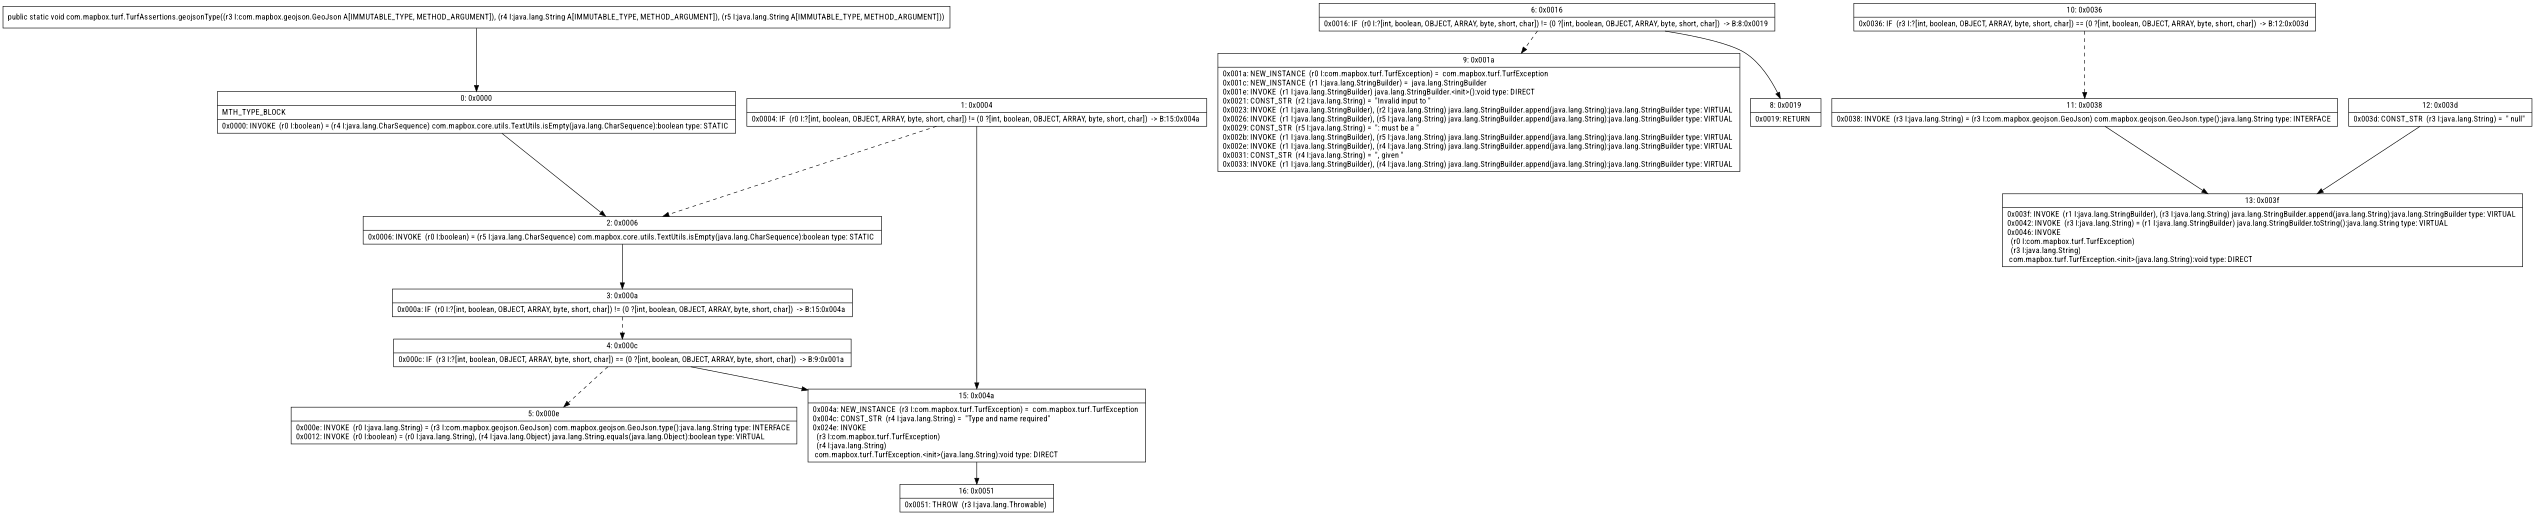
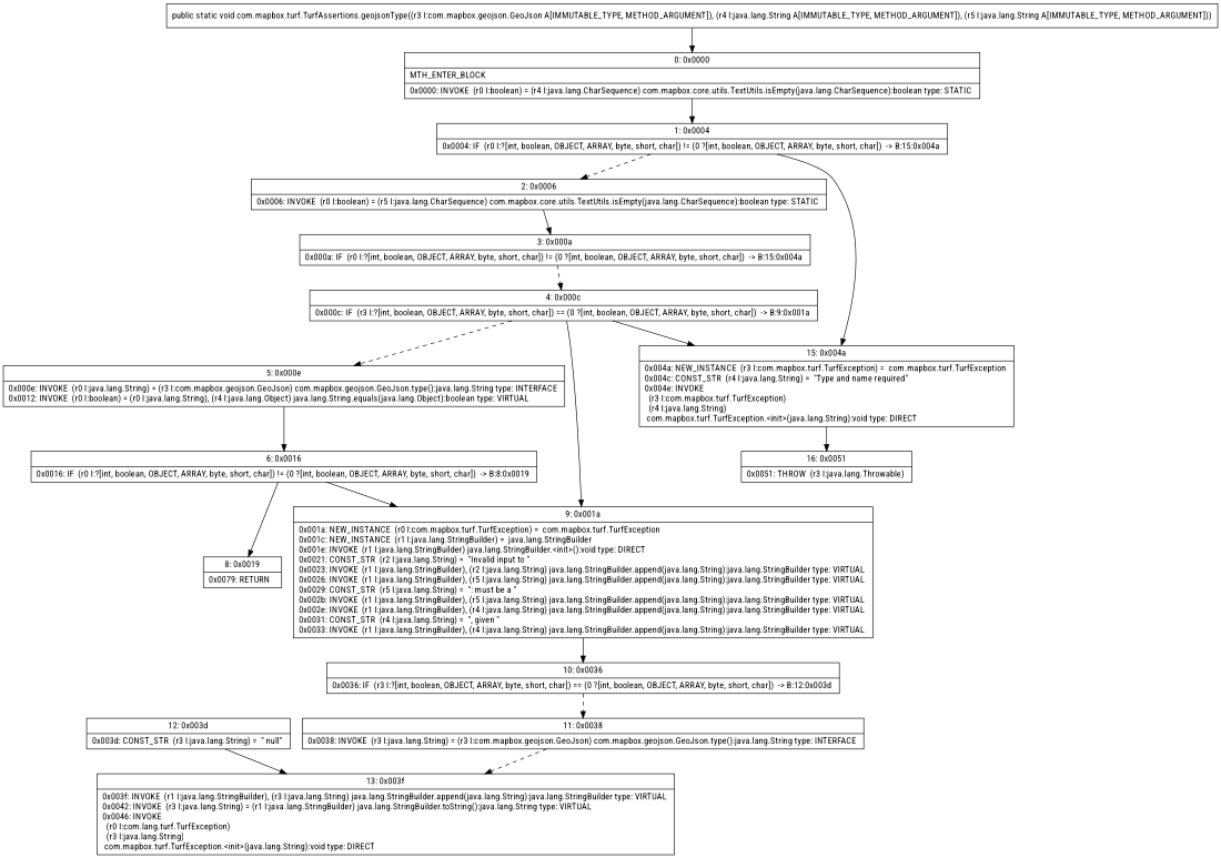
  digraph {
    fontname="Roboto Condensed"
    node [fontname="Roboto Condensed" shape=record]
    edge [fontname="Roboto Condensed"]
-   n1 [label="{0\:\ 0x0000|MTH_TYPE_BLOCK\l|0x0000: INVOKE  (r0 I:boolean) = (r4 I:java.lang.CharSequence) com.mapbox.core.utils.TextUtils.isEmpty(java.lang.CharSequence):boolean type: STATIC \l}"]
+   n1 [label="{0\:\ 0x0000|MTH_ENTER_BLOCK\l|0x0000: INVOKE  (r0 I:boolean) = (r4 I:java.lang.CharSequence) com.mapbox.core.utils.TextUtils.isEmpty(java.lang.CharSequence):boolean type: STATIC \l}"]
    n2 [label="{1\:\ 0x0004|0x0004: IF  (r0 I:?[int, boolean, OBJECT, ARRAY, byte, short, char]) != (0 ?[int, boolean, OBJECT, ARRAY, byte, short, char])  \-\> B:15:0x004a \l}"]
    n3 [label="{2\:\ 0x0006|0x0006: INVOKE  (r0 I:boolean) = (r5 I:java.lang.CharSequence) com.mapbox.core.utils.TextUtils.isEmpty(java.lang.CharSequence):boolean type: STATIC \l}"]
-   n4 [label="{15\:\ 0x004a|0x004a: NEW_INSTANCE  (r3 I:com.mapbox.turf.TurfException) =  com.mapbox.turf.TurfException \l0x004c: CONST_STR  (r4 I:java.lang.String) =  \"Type and name required\" \l0x024e: INVOKE  \l  (r3 I:com.mapbox.turf.TurfException)\l  (r4 I:java.lang.String)\l com.mapbox.turf.TurfException.\<init\>(java.lang.String):void type: DIRECT \l}"]
+   n4 [label="{15\:\ 0x004a|0x004a: NEW_INSTANCE  (r3 I:com.mapbox.turf.TurfException) =  com.mapbox.turf.TurfException \l0x004c: CONST_STR  (r4 I:java.lang.String) =  \"Type and name required\" \l0x004e: INVOKE  \l  (r3 I:com.mapbox.turf.TurfException)\l  (r4 I:java.lang.String)\l com.mapbox.turf.TurfException.\<init\>(java.lang.String):void type: DIRECT \l}"]
    n5 [label="{3\:\ 0x000a|0x000a: IF  (r0 I:?[int, boolean, OBJECT, ARRAY, byte, short, char]) != (0 ?[int, boolean, OBJECT, ARRAY, byte, short, char])  \-\> B:15:0x004a \l}"]
    n6 [label="{16\:\ 0x0051|0x0051: THROW  (r3 I:java.lang.Throwable) \l}"]
    n7 [label="{4\:\ 0x000c|0x000c: IF  (r3 I:?[int, boolean, OBJECT, ARRAY, byte, short, char]) == (0 ?[int, boolean, OBJECT, ARRAY, byte, short, char])  \-\> B:9:0x001a \l}"]
    n8 [label="{5\:\ 0x000e|0x000e: INVOKE  (r0 I:java.lang.String) = (r3 I:com.mapbox.geojson.GeoJson) com.mapbox.geojson.GeoJson.type():java.lang.String type: INTERFACE \l0x0012: INVOKE  (r0 I:boolean) = (r0 I:java.lang.String), (r4 I:java.lang.Object) java.lang.String.equals(java.lang.Object):boolean type: VIRTUAL \l}"]
    n9 [label="{9\:\ 0x001a|0x001a: NEW_INSTANCE  (r0 I:com.mapbox.turf.TurfException) =  com.mapbox.turf.TurfException \l0x001c: NEW_INSTANCE  (r1 I:java.lang.StringBuilder) =  java.lang.StringBuilder \l0x001e: INVOKE  (r1 I:java.lang.StringBuilder) java.lang.StringBuilder.\<init\>():void type: DIRECT \l0x0021: CONST_STR  (r2 I:java.lang.String) =  \"Invalid input to \" \l0x0023: INVOKE  (r1 I:java.lang.StringBuilder), (r2 I:java.lang.String) java.lang.StringBuilder.append(java.lang.String):java.lang.StringBuilder type: VIRTUAL \l0x0026: INVOKE  (r1 I:java.lang.StringBuilder), (r5 I:java.lang.String) java.lang.StringBuilder.append(java.lang.String):java.lang.StringBuilder type: VIRTUAL \l0x0029: CONST_STR  (r5 I:java.lang.String) =  \": must be a \" \l0x002b: INVOKE  (r1 I:java.lang.StringBuilder), (r5 I:java.lang.String) java.lang.StringBuilder.append(java.lang.String):java.lang.StringBuilder type: VIRTUAL \l0x002e: INVOKE  (r1 I:java.lang.StringBuilder), (r4 I:java.lang.String) java.lang.StringBuilder.append(java.lang.String):java.lang.StringBuilder type: VIRTUAL \l0x0031: CONST_STR  (r4 I:java.lang.String) =  \", given \" \l0x0033: INVOKE  (r1 I:java.lang.StringBuilder), (r4 I:java.lang.String) java.lang.StringBuilder.append(java.lang.String):java.lang.StringBuilder type: VIRTUAL \l}"]
    n10 [label="{6\:\ 0x0016|0x0016: IF  (r0 I:?[int, boolean, OBJECT, ARRAY, byte, short, char]) != (0 ?[int, boolean, OBJECT, ARRAY, byte, short, char])  \-\> B:8:0x0019 \l}"]
    n11 [label="{10\:\ 0x0036|0x0036: IF  (r3 I:?[int, boolean, OBJECT, ARRAY, byte, short, char]) == (0 ?[int, boolean, OBJECT, ARRAY, byte, short, char])  \-\> B:12:0x003d \l}"]
-   n12 [label="{8\:\ 0x0019|0x0019: RETURN   \l}"]
+   n12 [label="{8\:\ 0x0019|0x0079: RETURN   \l}"]
    n13 [label="{11\:\ 0x0038|0x0038: INVOKE  (r3 I:java.lang.String) = (r3 I:com.mapbox.geojson.GeoJson) com.mapbox.geojson.GeoJson.type():java.lang.String type: INTERFACE \l}"]
-   n14 [label="{13\:\ 0x003f|0x003f: INVOKE  (r1 I:java.lang.StringBuilder), (r3 I:java.lang.String) java.lang.StringBuilder.append(java.lang.String):java.lang.StringBuilder type: VIRTUAL \l0x0042: INVOKE  (r3 I:java.lang.String) = (r1 I:java.lang.StringBuilder) java.lang.StringBuilder.toString():java.lang.String type: VIRTUAL \l0x0046: INVOKE  \l  (r0 I:com.mapbox.turf.TurfException)\l  (r3 I:java.lang.String)\l com.mapbox.turf.TurfException.\<init\>(java.lang.String):void type: DIRECT \l}"]
+   n14 [label="{13\:\ 0x003f|0x003f: INVOKE  (r1 I:java.lang.StringBuilder), (r3 I:java.lang.String) java.lang.StringBuilder.append(java.lang.String):java.lang.StringBuilder type: VIRTUAL \l0x0042: INVOKE  (r3 I:java.lang.String) = (r1 I:java.lang.StringBuilder) java.lang.StringBuilder.toString():java.lang.String type: VIRTUAL \l0x0046: INVOKE  \l  (r0 I:com.lang.turf.TurfException)\l  (r3 I:java.lang.String)\l com.mapbox.turf.TurfException.\<init\>(java.lang.String):void type: DIRECT \l}"]
    n15 [label="{12\:\ 0x003d|0x003d: CONST_STR  (r3 I:java.lang.String) =  \" null\" \l}"]
    n16 [label="{public static void com.mapbox.turf.TurfAssertions.geojsonType((r3 I:com.mapbox.geojson.GeoJson A[IMMUTABLE_TYPE, METHOD_ARGUMENT]), (r4 I:java.lang.String A[IMMUTABLE_TYPE, METHOD_ARGUMENT]), (r5 I:java.lang.String A[IMMUTABLE_TYPE, METHOD_ARGUMENT])) }"]
-   n1 -> n3
+   n1 -> n2
    n2 -> n3 [style=dashed]
    n2 -> n4
    n3 -> n5
    n4 -> n6
    n5 -> n7 [style=dashed]
    n7 -> n4
    n7 -> n8 [style=dashed]
-   n10 -> n9 [style=dashed]
+   n7 -> n9
+   n8 -> n10
+   n9 -> n11
+   n10 -> n9 [style=solid]
    n10 -> n12
    n11 -> n13 [style=dashed]
-   n13 -> n14
+   n13 -> n14 [style=dashed]
    n15 -> n14
    n16 -> n1
  }
